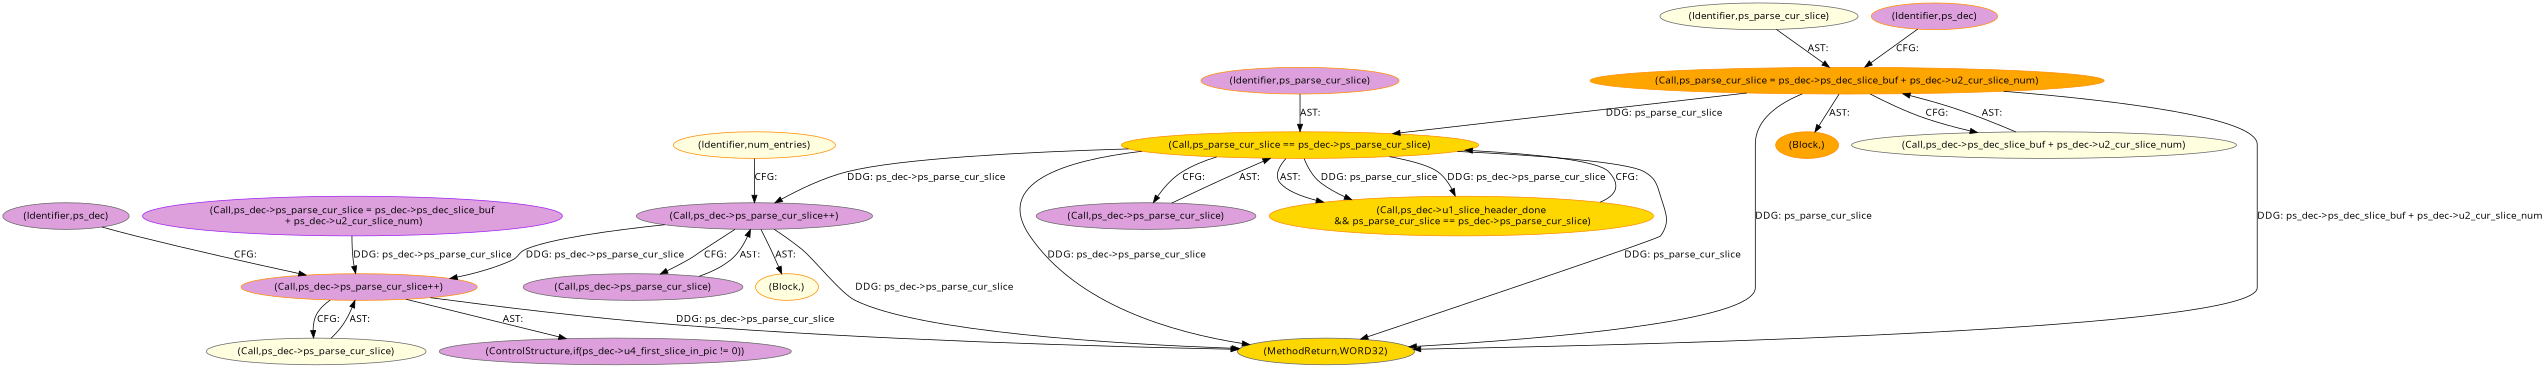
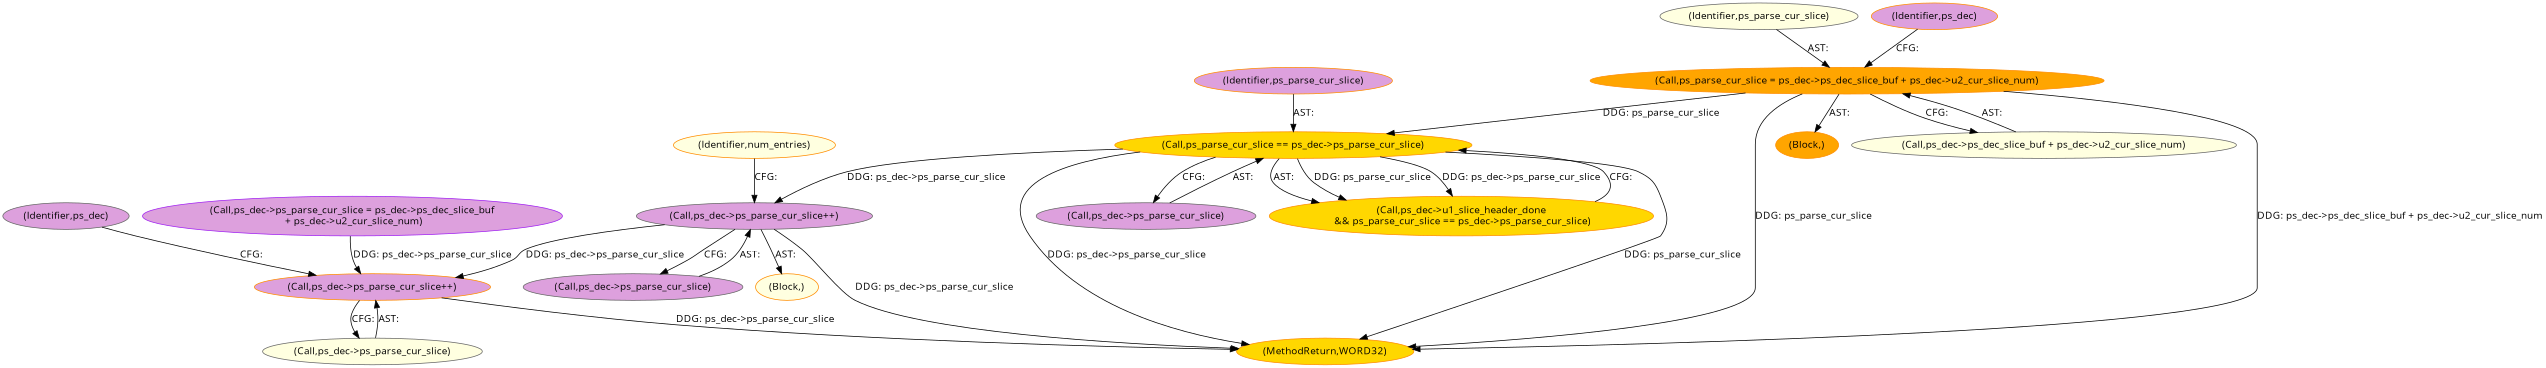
  digraph {
    fontname="Open Sans"
    node [color=darkorange fillcolor=plum fontname="Open Sans" style=filled]
    edge [fontname="Open Sans"]
    n1 [color=gray40 label="(Call,ps_dec->ps_parse_cur_slice++)"]
    n2 [label="(Call,ps_dec->ps_parse_cur_slice++)"]
-   n3 [color=gray40 fillcolor=gold label="(MethodReturn,WORD32)"]
+   n3 [fillcolor=gold label="(MethodReturn,WORD32)"]
    n4 [color=gray40 label="(Call,ps_dec->ps_parse_cur_slice)"]
    n5 [fillcolor=lightyellow label="(Block,)"]
    n6 [color=gray40 fillcolor=lightyellow label="(Call,ps_dec->ps_parse_cur_slice)"]
-   n7 [color=gray40 label="(ControlStructure,if(ps_dec->u4_first_slice_in_pic != 0))"]
    n8 [fillcolor=gold label="(Call,ps_parse_cur_slice == ps_dec->ps_parse_cur_slice)"]
    n9 [color=gray40 label="(Call,ps_dec->ps_parse_cur_slice)"]
    n10 [fillcolor=gold label="(Call,ps_dec->u1_slice_header_done\n && ps_parse_cur_slice == ps_dec->ps_parse_cur_slice)"]
    n11 [fillcolor=orange label="(Call,ps_parse_cur_slice = ps_dec->ps_dec_slice_buf + ps_dec->u2_cur_slice_num)"]
    n12 [fillcolor=orange label="(Block,)"]
    n13 [color=gray40 fillcolor=lightyellow label="(Call,ps_dec->ps_dec_slice_buf + ps_dec->u2_cur_slice_num)"]
    n14 [color=gray40 fillcolor=lightyellow label="(Identifier,ps_parse_cur_slice)"]
    n15 [fillcolor=lightyellow label="(Identifier,num_entries)"]
    n16 [label="(Identifier,ps_parse_cur_slice)"]
    n17 [label="(Identifier,ps_dec)"]
    n18 [color=gray40 label="(Identifier,ps_dec)"]
    n19 [color=purple label="(Call,ps_dec->ps_parse_cur_slice = ps_dec->ps_dec_slice_buf\n + ps_dec->u2_cur_slice_num)"]
    n1 -> n2 [label="DDG: ps_dec->ps_parse_cur_slice"]
    n1 -> n3 [label="DDG: ps_dec->ps_parse_cur_slice"]
    n1 -> n4 [label="CFG: "]
    n1 -> n5 [label="AST: "]
    n2 -> n3 [label="DDG: ps_dec->ps_parse_cur_slice"]
    n2 -> n6 [label="CFG: "]
-   n2 -> n7 [label="AST: "]
    n4 -> n1 [label="AST: "]
    n6 -> n2 [label="AST: "]
    n8 -> n1 [label="DDG: ps_dec->ps_parse_cur_slice"]
    n8 -> n3 [label="DDG: ps_dec->ps_parse_cur_slice"]
    n8 -> n3 [label="DDG: ps_parse_cur_slice"]
    n8 -> n9 [label="CFG: "]
    n8 -> n10 [label="AST: "]
    n8 -> n10 [label="DDG: ps_parse_cur_slice"]
    n8 -> n10 [label="DDG: ps_dec->ps_parse_cur_slice"]
    n9 -> n8 [label="AST: "]
    n10 -> n8 [label="CFG: "]
    n11 -> n3 [label="DDG: ps_dec->ps_dec_slice_buf + ps_dec->u2_cur_slice_num"]
    n11 -> n3 [label="DDG: ps_parse_cur_slice"]
    n11 -> n8 [label="DDG: ps_parse_cur_slice"]
    n11 -> n12 [label="AST: "]
    n11 -> n13 [label="CFG: "]
    n13 -> n11 [label="AST: "]
    n14 -> n11 [label="AST: "]
    n15 -> n1 [label="CFG: "]
    n16 -> n8 [label="AST: "]
    n17 -> n11 [label="CFG: "]
    n18 -> n2 [label="CFG: "]
    n19 -> n2 [label="DDG: ps_dec->ps_parse_cur_slice"]
  }
